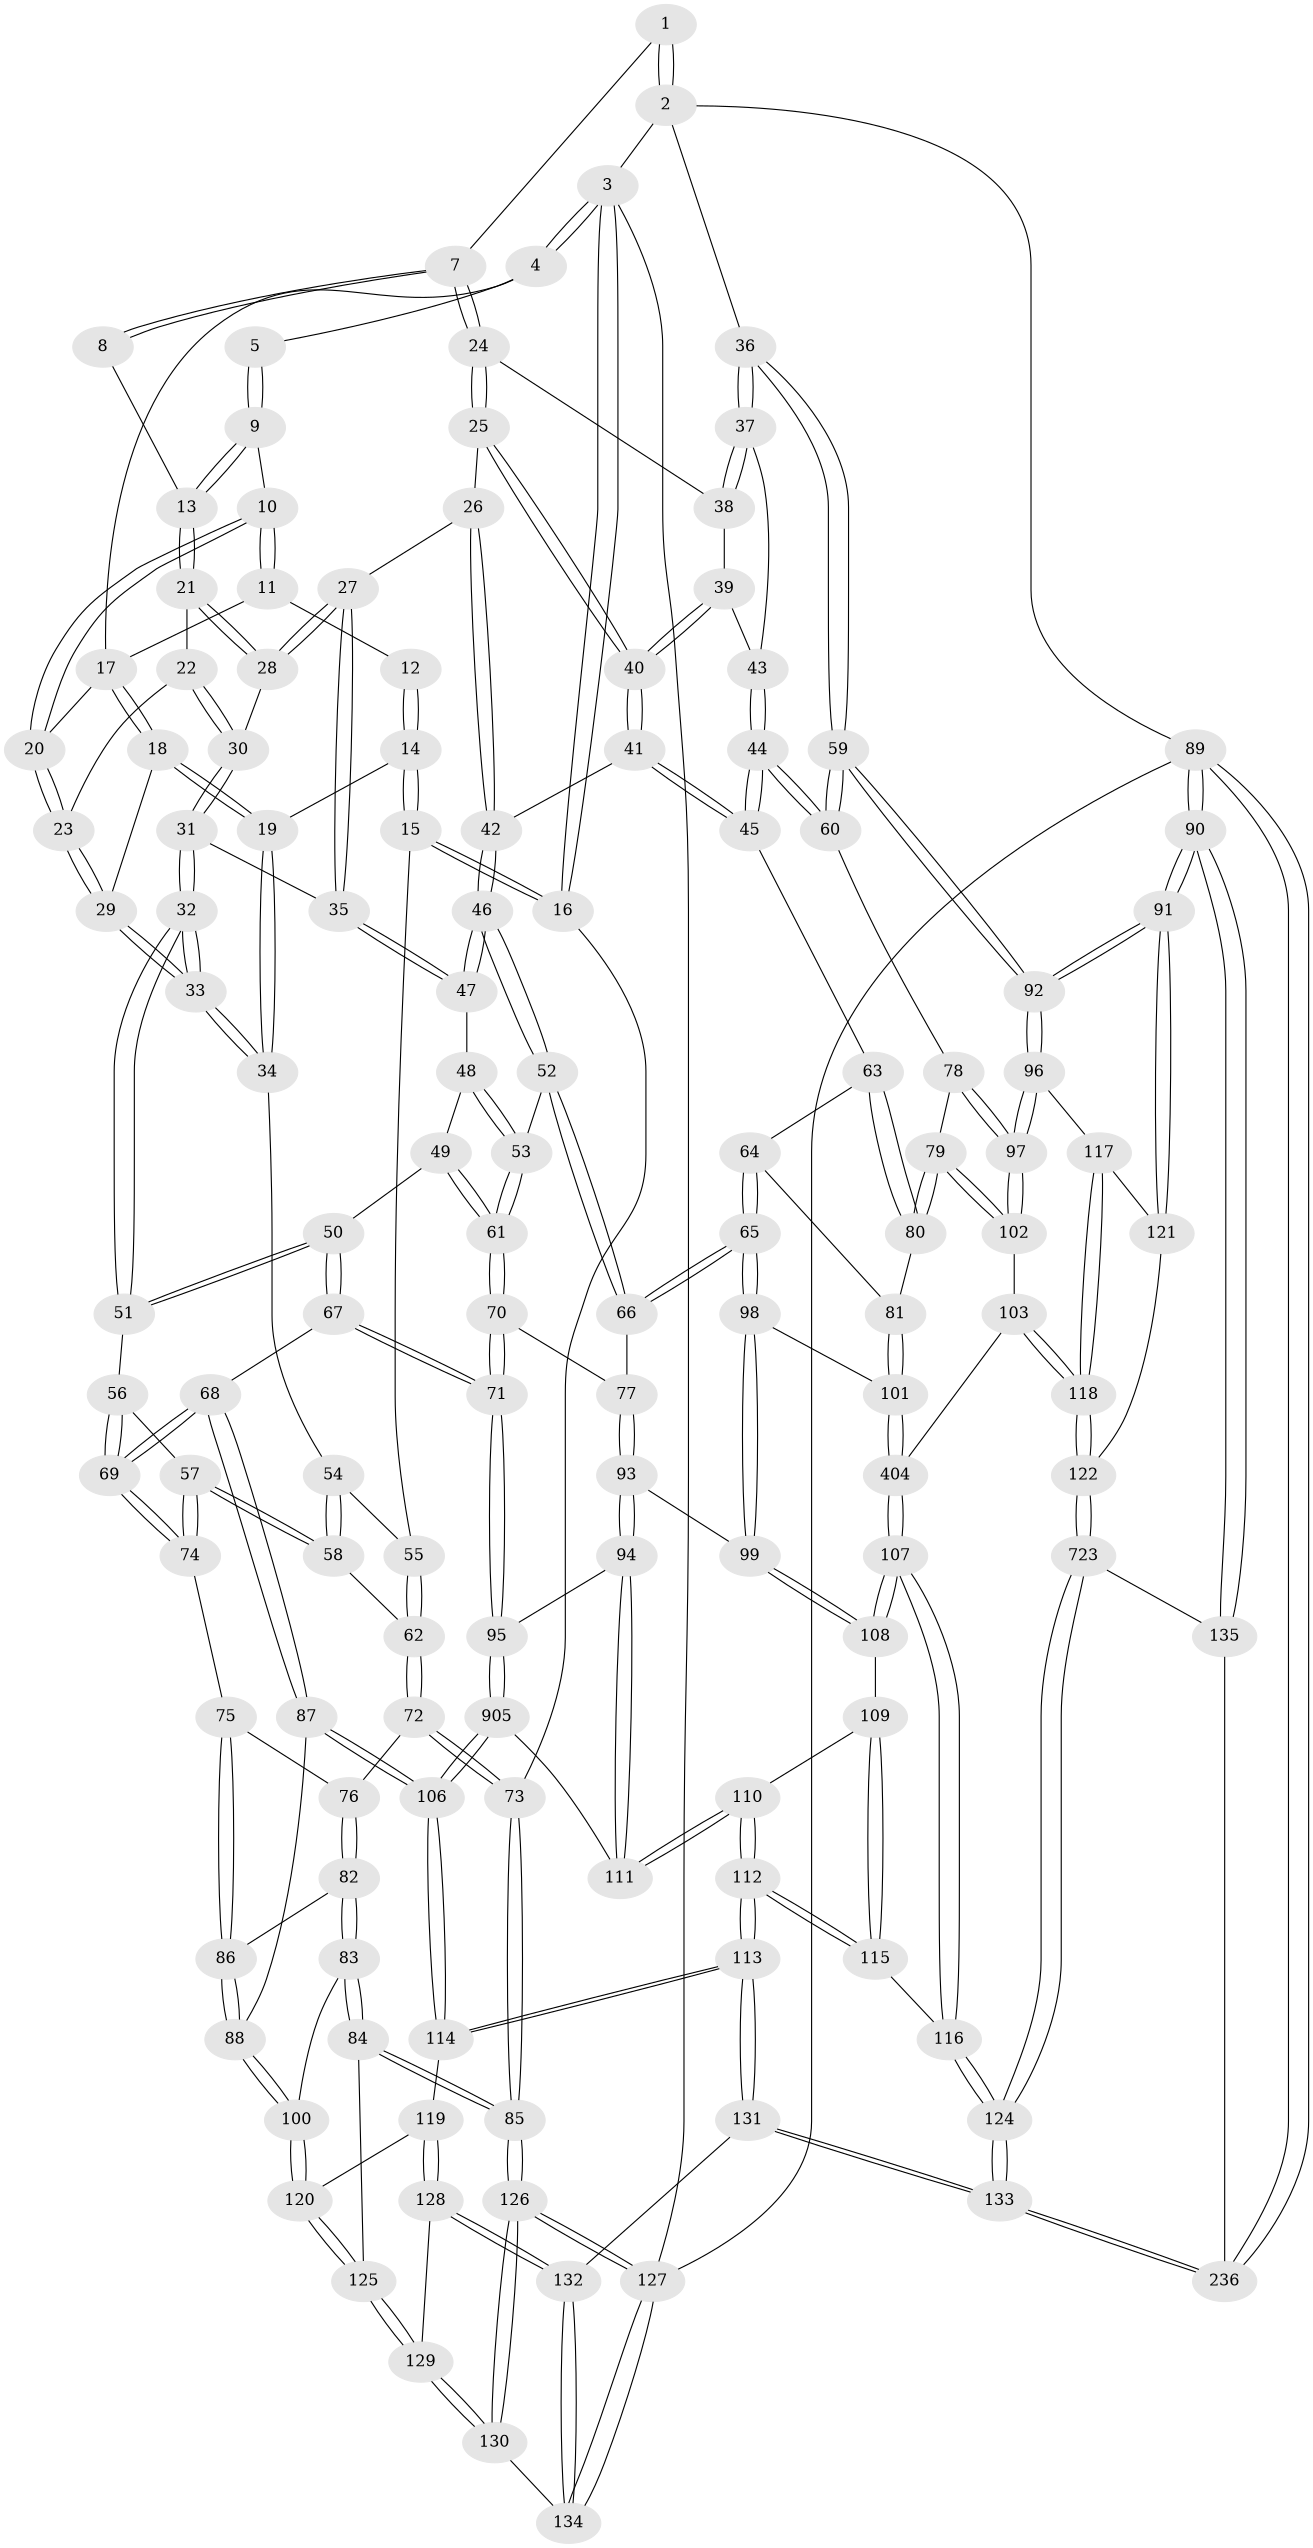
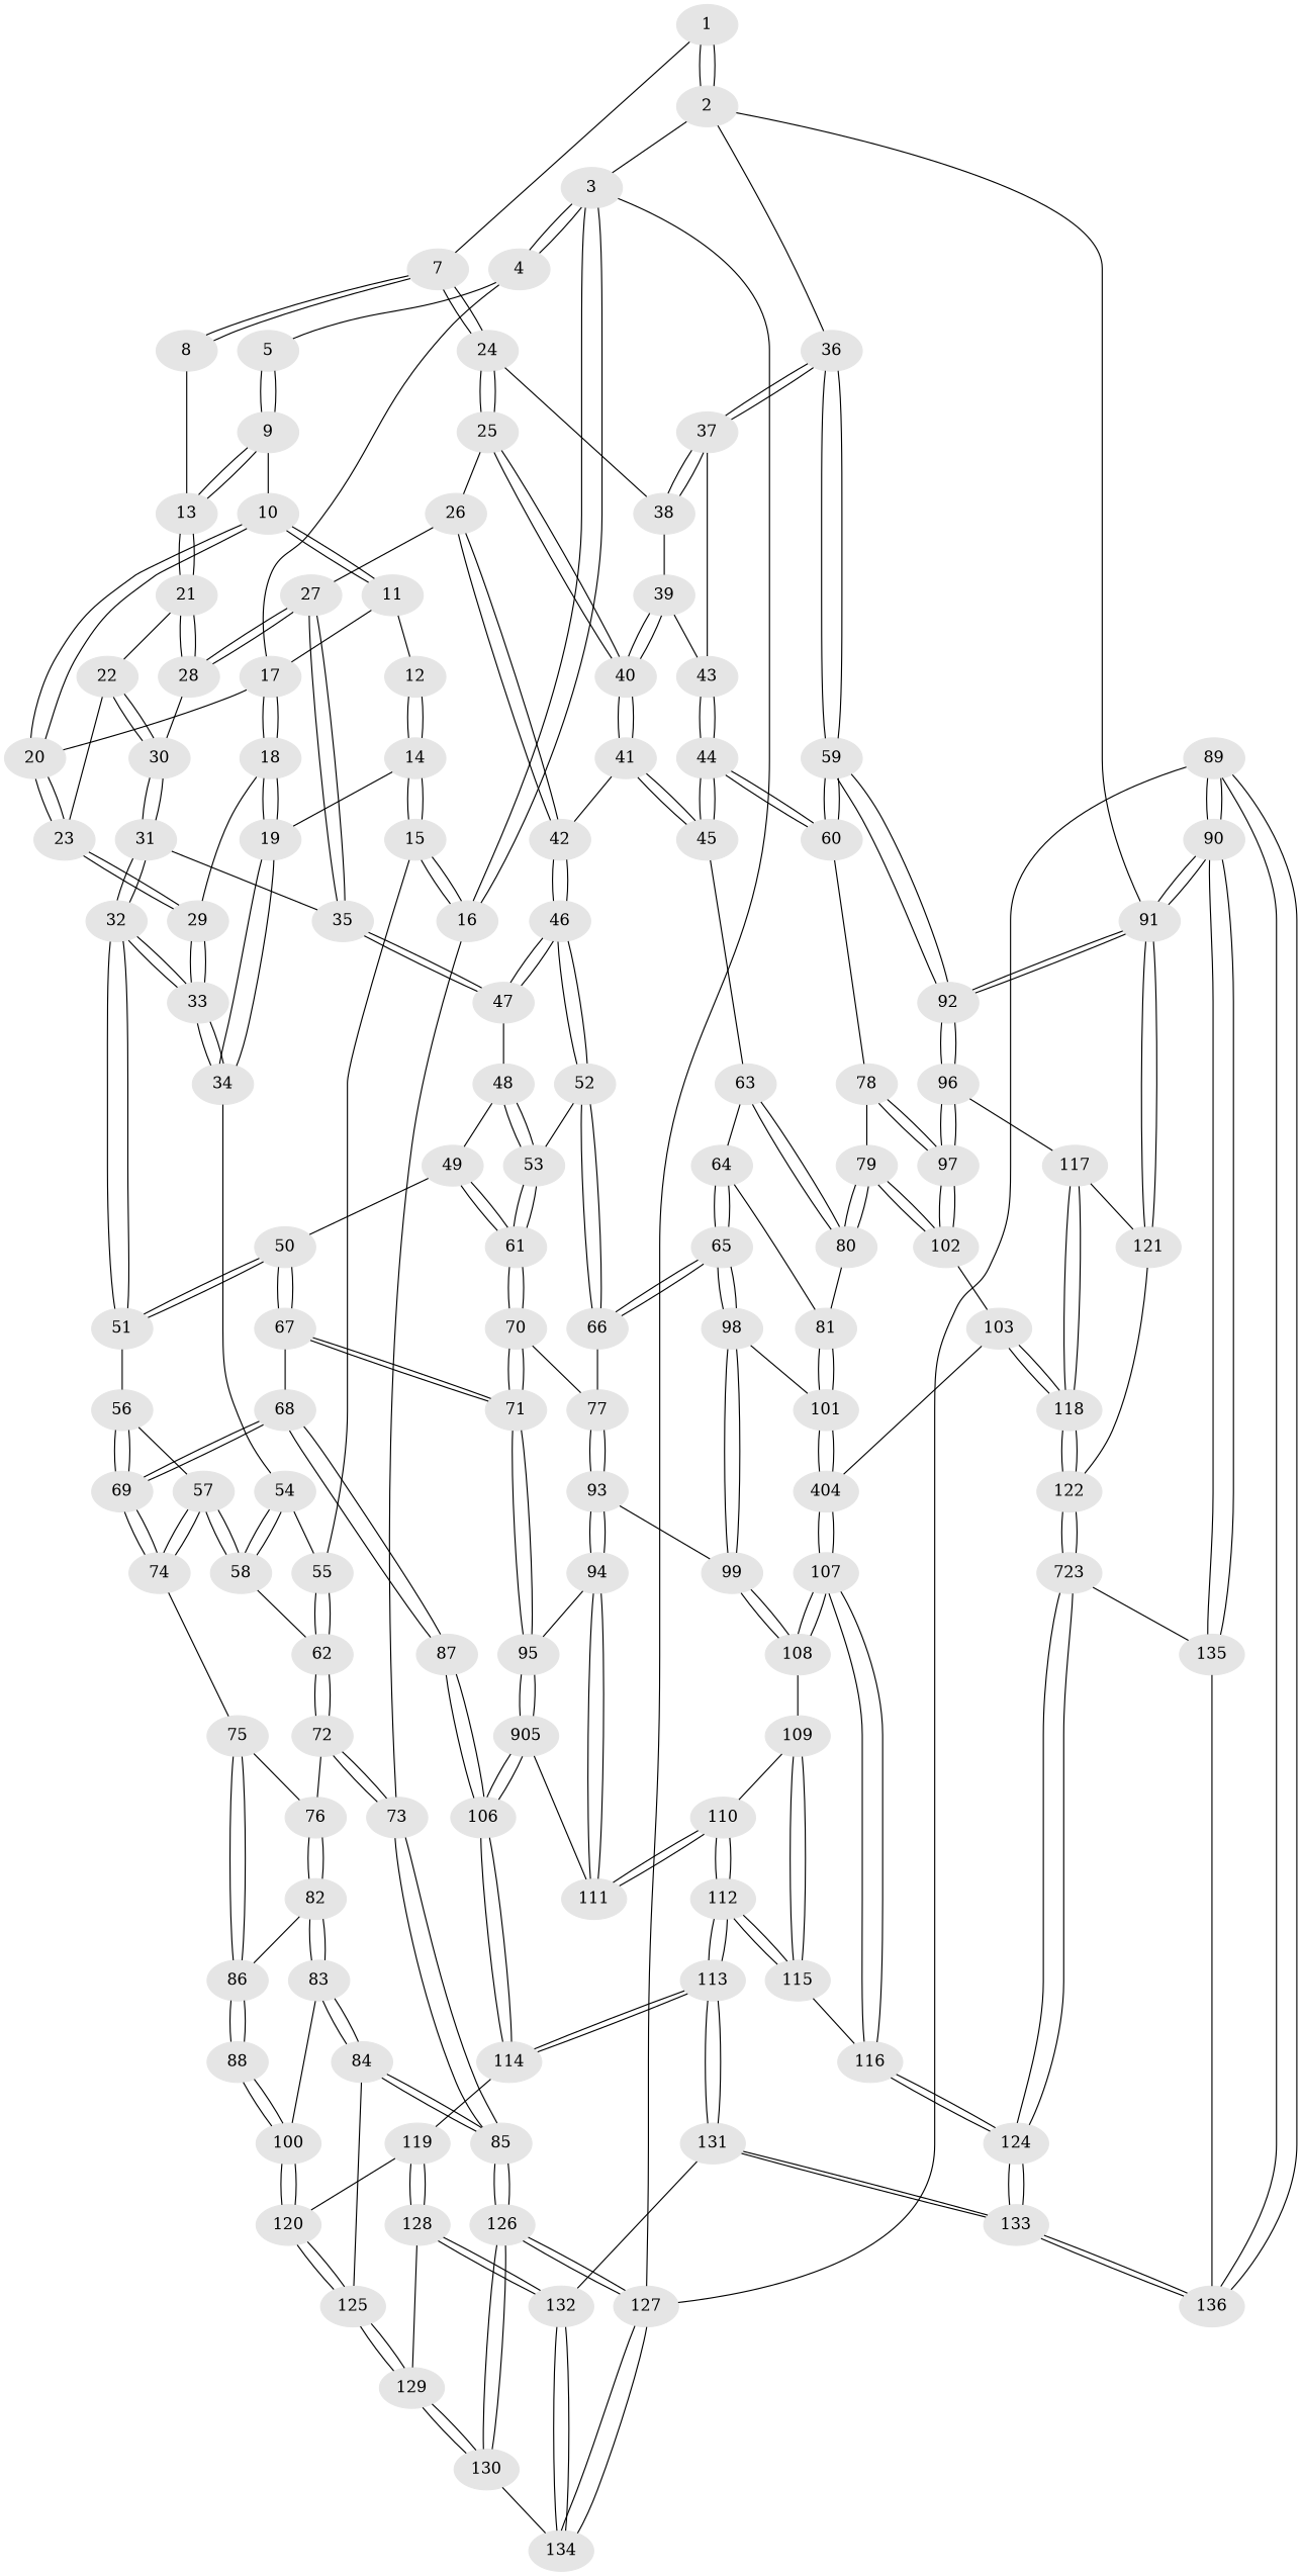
  graph {
    node [color=gray90 style=filled]
    1
    2
    7
    3
    36
    89
    8
    24
    4
    16
    127
    37
    59
    90
-   136 [label=236]
+   136
    5
    17
    73
    134
    9
    12
    14
    13
    10
    25
    38
    21
    11
    20
    23
    18
    15
    19
    22
    28
    55
    34
    62
    85
    29
    33
    54
    30
    31
    26
    40
    39
    27
    42
    41
    35
    46
    47
    32
    51
    56
    58
    48
    43
    60
    92
    44
    45
    63
    52
    78
    64
    80
    53
    66
    49
    50
    61
    67
    70
    68
    71
    57
    69
    77
    72
    74
    75
    96
    79
    97
    76
    65
    81
    98
    101
    99
    93
    87
    95
    88
    106
    n98 [label=905]
    82
    126
    86
    83
    94
    102
    103
    n106 [label=404]
    84
    100
    125
    120
    129
    130
    114
    91
    135
    121
    122
    117
    111
    108
    118
    109
    107
    116
    119
    124
    110
    115
    112
    113
    131
    133
    132
    128
    n135 [label=723]
    1 -- 2
    1 -- 2
    1 -- 7
    2 -- 3
    2 -- 36
-   2 -- 89
+   2 -- 91
    7 -- 8
    7 -- 8
    7 -- 24
    7 -- 24
    3 -- 4
    3 -- 4
    3 -- 16
    3 -- 16
    3 -- 127
    36 -- 37
    36 -- 37
    36 -- 59
    36 -- 59
    89 -- 127
    89 -- 90
    89 -- 90
    89 -- 136
    89 -- 136
    8 -- 13
    24 -- 25
    24 -- 25
    24 -- 38
    4 -- 5
    4 -- 17
    16 -- 73
    127 -- 134
    127 -- 134
    37 -- 38
    37 -- 38
    37 -- 43
    59 -- 60
    59 -- 60
    59 -- 92
    59 -- 92
    90 -- 91
    90 -- 91
    90 -- 135
    90 -- 135
    5 -- 9
    5 -- 9
    17 -- 20
    17 -- 18
    17 -- 18
    73 -- 85
    73 -- 85
    9 -- 13
    9 -- 13
    9 -- 10
    12 -- 14
    12 -- 14
    14 -- 15
    14 -- 15
    14 -- 19
    13 -- 21
    13 -- 21
    10 -- 11
    10 -- 11
    10 -- 20
    10 -- 20
    25 -- 26
    25 -- 40
    25 -- 40
    38 -- 39
    21 -- 22
    21 -- 28
    21 -- 28
    11 -- 17
    11 -- 12
    20 -- 23
    20 -- 23
    23 -- 29
    23 -- 29
    18 -- 19
    18 -- 19
    18 -- 29
    15 -- 16
    15 -- 16
    15 -- 55
    19 -- 34
    19 -- 34
    22 -- 23
    22 -- 30
    22 -- 30
    28 -- 30
    55 -- 62
    55 -- 62
    34 -- 54
    62 -- 72
    62 -- 72
    85 -- 126
    85 -- 126
    29 -- 33
    29 -- 33
    33 -- 34
    33 -- 34
    54 -- 55
    54 -- 58
    54 -- 58
    30 -- 31
    30 -- 31
    31 -- 35
    31 -- 32
    31 -- 32
    26 -- 27
    26 -- 42
    26 -- 42
    40 -- 41
    40 -- 41
    39 -- 40
    39 -- 40
    39 -- 43
    27 -- 28
    27 -- 28
    27 -- 35
    27 -- 35
    42 -- 46
    42 -- 46
    41 -- 42
    41 -- 45
    41 -- 45
    35 -- 47
    35 -- 47
    46 -- 47
    46 -- 47
    46 -- 52
    46 -- 52
    47 -- 48
    32 -- 33
    32 -- 33
    32 -- 51
    32 -- 51
    51 -- 56
    56 -- 57
    56 -- 69
    56 -- 69
    58 -- 62
    48 -- 53
    48 -- 53
    48 -- 49
    43 -- 44
    43 -- 44
    60 -- 78
    92 -- 96
    92 -- 96
    44 -- 60
    44 -- 60
    44 -- 45
    44 -- 45
    45 -- 63
    63 -- 64
    63 -- 80
    63 -- 80
    52 -- 53
    52 -- 66
    52 -- 66
    78 -- 79
    78 -- 97
    78 -- 97
    64 -- 65
    64 -- 65
    64 -- 81
    80 -- 81
    53 -- 61
    53 -- 61
    66 -- 77
    49 -- 50
    49 -- 61
    49 -- 61
    50 -- 51
    50 -- 51
    50 -- 67
    50 -- 67
    61 -- 70
    61 -- 70
    67 -- 68
    67 -- 71
    67 -- 71
    70 -- 71
    70 -- 71
    70 -- 77
    68 -- 69
    68 -- 69
    68 -- 87
    68 -- 87
    71 -- 95
    71 -- 95
    57 -- 58
    57 -- 58
    57 -- 74
    57 -- 74
    69 -- 74
    69 -- 74
    77 -- 93
    77 -- 93
    72 -- 73
    72 -- 73
    72 -- 76
    74 -- 75
    75 -- 76
    75 -- 86
    75 -- 86
    96 -- 97
    96 -- 97
    96 -- 117
    79 -- 80
    79 -- 80
    79 -- 102
    79 -- 102
    97 -- 102
    97 -- 102
    76 -- 82
    76 -- 82
    65 -- 66
    65 -- 66
    65 -- 98
    65 -- 98
    81 -- 101
    81 -- 101
    98 -- 101
    98 -- 99
    98 -- 99
    101 -- n106
    101 -- n106
    99 -- 108
    99 -- 108
    93 -- 99
    93 -- 94
    93 -- 94
-   87 -- 88
    87 -- 106
    87 -- 106
    95 -- n98
    95 -- n98
    88 -- 100
    88 -- 100
    106 -- 114
    106 -- 114
    n98 -- 106
    n98 -- 106
    n98 -- 111
    82 -- 86
    82 -- 83
    82 -- 83
    126 -- 127
    126 -- 127
    126 -- 130
    126 -- 130
    86 -- 88
    86 -- 88
    83 -- 84
    83 -- 84
    83 -- 100
    94 -- 95
    94 -- 111
    94 -- 111
    102 -- 103
    103 -- n106
    103 -- 118
    103 -- 118
    n106 -- 107
    n106 -- 107
    84 -- 85
    84 -- 85
    84 -- 125
    100 -- 120
    100 -- 120
    125 -- 129
    125 -- 129
    120 -- 125
    120 -- 125
    129 -- 130
    129 -- 130
    130 -- 134
    114 -- 119
    91 -- 92
    91 -- 92
    91 -- 121
    91 -- 121
    135 -- 136
    121 -- 122
    122 -- n135
    122 -- n135
    117 -- 121
    117 -- 118
    117 -- 118
    108 -- 109
    118 -- 122
    118 -- 122
    109 -- 110
    109 -- 115
    109 -- 115
    107 -- 108
    107 -- 108
    107 -- 116
    107 -- 116
    116 -- 124
    116 -- 124
    119 -- 120
    119 -- 128
    119 -- 128
    124 -- 133
    124 -- 133
    110 -- 111
    110 -- 111
    110 -- 112
    110 -- 112
    115 -- 116
    112 -- 115
    112 -- 115
    112 -- 113
    112 -- 113
    113 -- 114
    113 -- 114
    113 -- 131
    113 -- 131
    131 -- 133
    131 -- 133
    131 -- 132
    133 -- 136
    133 -- 136
    132 -- 134
    132 -- 134
    128 -- 129
    128 -- 132
    128 -- 132
    n135 -- 135
    n135 -- 124
    n135 -- 124
  }
